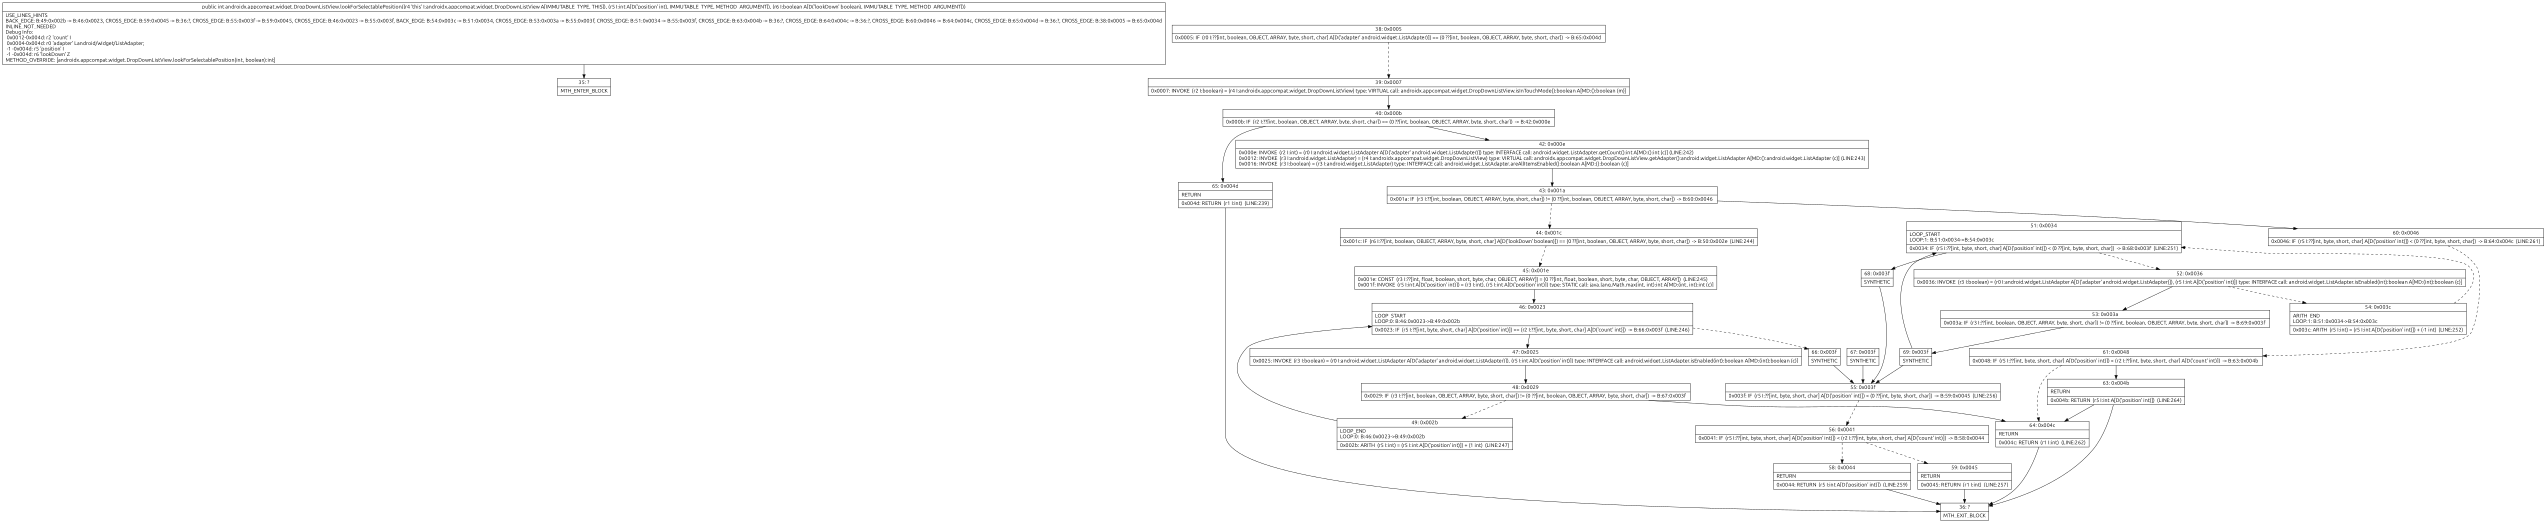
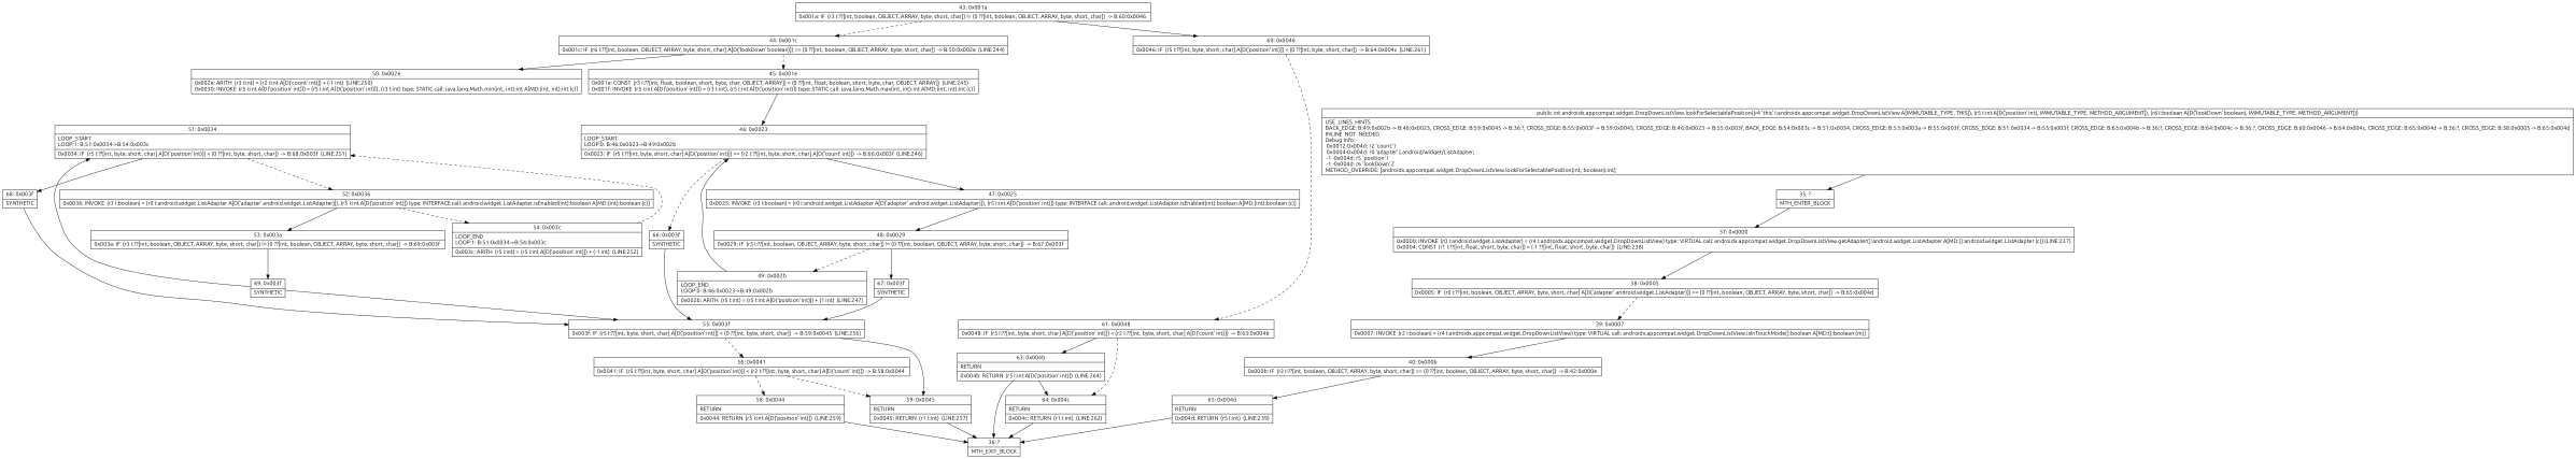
  digraph {
    fontname=Ubuntu
    node [fontname=Ubuntu shape=record]
    edge [fontname=Ubuntu]
    n1 [label="{35\:\ ?|MTH_ENTER_BLOCK\l}"]
+   n2 [label="{37\:\ 0x0000|0x0000: INVOKE  (r0 I:android.widget.ListAdapter) = (r4 I:androidx.appcompat.widget.DropDownListView) type: VIRTUAL call: androidx.appcompat.widget.DropDownListView.getAdapter():android.widget.ListAdapter A[MD:():android.widget.ListAdapter (c)] (LINE:237)\l0x0004: CONST  (r1 I:??[int, float, short, byte, char]) = (\-1 ??[int, float, short, byte, char])  (LINE:238)\l}"]
    n3 [label="{38\:\ 0x0005|0x0005: IF  (r0 I:??[int, boolean, OBJECT, ARRAY, byte, short, char] A[D('adapter' android.widget.ListAdapter)]) == (0 ??[int, boolean, OBJECT, ARRAY, byte, short, char])  \-\> B:65:0x004d \l}"]
    n4 [label="{39\:\ 0x0007|0x0007: INVOKE  (r2 I:boolean) = (r4 I:androidx.appcompat.widget.DropDownListView) type: VIRTUAL call: androidx.appcompat.widget.DropDownListView.isInTouchMode():boolean A[MD:():boolean (m)]\l}"]
    n5 [label="{40\:\ 0x000b|0x000b: IF  (r2 I:??[int, boolean, OBJECT, ARRAY, byte, short, char]) == (0 ??[int, boolean, OBJECT, ARRAY, byte, short, char])  \-\> B:42:0x000e \l}"]
-   n6 [label="{65\:\ 0x004d|RETURN\l|0x004d: RETURN  (r1 I:int)  (LINE:239)\l}"]
+   n6 [label="{65\:\ 0x004d|RETURN\l|0x004d: RETURN  (r5 I:int)  (LINE:239)\l}"]
    n7 [label="{36\:\ ?|MTH_EXIT_BLOCK\l}"]
-   n8 [label="{42\:\ 0x000e|0x000e: INVOKE  (r2 I:int) = (r0 I:android.widget.ListAdapter A[D('adapter' android.widget.ListAdapter)]) type: INTERFACE call: android.widget.ListAdapter.getCount():int A[MD:():int (c)] (LINE:242)\l0x0012: INVOKE  (r3 I:android.widget.ListAdapter) = (r4 I:androidx.appcompat.widget.DropDownListView) type: VIRTUAL call: androidx.appcompat.widget.DropDownListView.getAdapter():android.widget.ListAdapter A[MD:():android.widget.ListAdapter (c)] (LINE:243)\l0x0016: INVOKE  (r3 I:boolean) = (r3 I:android.widget.ListAdapter) type: INTERFACE call: android.widget.ListAdapter.areAllItemsEnabled():boolean A[MD:():boolean (c)]\l}"]
    n9 [label="{43\:\ 0x001a|0x001a: IF  (r3 I:??[int, boolean, OBJECT, ARRAY, byte, short, char]) != (0 ??[int, boolean, OBJECT, ARRAY, byte, short, char])  \-\> B:60:0x0046 \l}"]
    n10 [label="{44\:\ 0x001c|0x001c: IF  (r6 I:??[int, boolean, OBJECT, ARRAY, byte, short, char] A[D('lookDown' boolean)]) == (0 ??[int, boolean, OBJECT, ARRAY, byte, short, char])  \-\> B:50:0x002e  (LINE:244)\l}"]
    n11 [label="{60\:\ 0x0046|0x0046: IF  (r5 I:??[int, byte, short, char] A[D('position' int)]) \< (0 ??[int, byte, short, char])  \-\> B:64:0x004c  (LINE:261)\l}"]
    n12 [label="{45\:\ 0x001e|0x001e: CONST  (r3 I:??[int, float, boolean, short, byte, char, OBJECT, ARRAY]) = (0 ??[int, float, boolean, short, byte, char, OBJECT, ARRAY])  (LINE:245)\l0x001f: INVOKE  (r5 I:int A[D('position' int)]) = (r3 I:int), (r5 I:int A[D('position' int)]) type: STATIC call: java.lang.Math.max(int, int):int A[MD:(int, int):int (c)]\l}"]
+   n13 [label="{50\:\ 0x002e|0x002e: ARITH  (r3 I:int) = (r2 I:int A[D('count' int)]) + (\-1 int)  (LINE:250)\l0x0030: INVOKE  (r5 I:int A[D('position' int)]) = (r5 I:int A[D('position' int)]), (r3 I:int) type: STATIC call: java.lang.Math.min(int, int):int A[MD:(int, int):int (c)]\l}"]
    n14 [label="{61\:\ 0x0048|0x0048: IF  (r5 I:??[int, byte, short, char] A[D('position' int)]) \< (r2 I:??[int, byte, short, char] A[D('count' int)])  \-\> B:63:0x004b \l}"]
    n15 [label="{46\:\ 0x0023|LOOP_START\lLOOP:0: B:46:0x0023\-\>B:49:0x002b\l|0x0023: IF  (r5 I:??[int, byte, short, char] A[D('position' int)]) \>= (r2 I:??[int, byte, short, char] A[D('count' int)])  \-\> B:66:0x003f  (LINE:246)\l}"]
    n16 [label="{47\:\ 0x0025|0x0025: INVOKE  (r3 I:boolean) = (r0 I:android.widget.ListAdapter A[D('adapter' android.widget.ListAdapter)]), (r5 I:int A[D('position' int)]) type: INTERFACE call: android.widget.ListAdapter.isEnabled(int):boolean A[MD:(int):boolean (c)]\l}"]
    n17 [label="{66\:\ 0x003f|SYNTHETIC\l}"]
    n18 [label="{48\:\ 0x0029|0x0029: IF  (r3 I:??[int, boolean, OBJECT, ARRAY, byte, short, char]) != (0 ??[int, boolean, OBJECT, ARRAY, byte, short, char])  \-\> B:67:0x003f \l}"]
    n19 [label="{55\:\ 0x003f|0x003f: IF  (r5 I:??[int, byte, short, char] A[D('position' int)]) \< (0 ??[int, byte, short, char])  \-\> B:59:0x0045  (LINE:256)\l}"]
    n20 [label="{49\:\ 0x002b|LOOP_END\lLOOP:0: B:46:0x0023\-\>B:49:0x002b\l|0x002b: ARITH  (r5 I:int) = (r5 I:int A[D('position' int)]) + (1 int)  (LINE:247)\l}"]
    n21 [label="{67\:\ 0x003f|SYNTHETIC\l}"]
    n22 [label="{56\:\ 0x0041|0x0041: IF  (r5 I:??[int, byte, short, char] A[D('position' int)]) \< (r2 I:??[int, byte, short, char] A[D('count' int)])  \-\> B:58:0x0044 \l}"]
    n23 [label="{59\:\ 0x0045|RETURN\l|0x0045: RETURN  (r1 I:int)  (LINE:257)\l}"]
    n24 [label="{58\:\ 0x0044|RETURN\l|0x0044: RETURN  (r5 I:int A[D('position' int)])  (LINE:259)\l}"]
    n25 [label="{51\:\ 0x0034|LOOP_START\lLOOP:1: B:51:0x0034\-\>B:54:0x003c\l|0x0034: IF  (r5 I:??[int, byte, short, char] A[D('position' int)]) \< (0 ??[int, byte, short, char])  \-\> B:68:0x003f  (LINE:251)\l}"]
    n26 [label="{52\:\ 0x0036|0x0036: INVOKE  (r3 I:boolean) = (r0 I:android.widget.ListAdapter A[D('adapter' android.widget.ListAdapter)]), (r5 I:int A[D('position' int)]) type: INTERFACE call: android.widget.ListAdapter.isEnabled(int):boolean A[MD:(int):boolean (c)]\l}"]
    n27 [label="{68\:\ 0x003f|SYNTHETIC\l}"]
    n28 [label="{53\:\ 0x003a|0x003a: IF  (r3 I:??[int, boolean, OBJECT, ARRAY, byte, short, char]) != (0 ??[int, boolean, OBJECT, ARRAY, byte, short, char])  \-\> B:69:0x003f \l}"]
-   n29 [label="{54\:\ 0x003c|ARITH_END\lLOOP:1: B:51:0x0034\-\>B:54:0x003c\l|0x003c: ARITH  (r5 I:int) = (r5 I:int A[D('position' int)]) + (\-1 int)  (LINE:252)\l}"]
+   n29 [label="{54\:\ 0x003c|LOOP_END\lLOOP:1: B:51:0x0034\-\>B:54:0x003c\l|0x003c: ARITH  (r5 I:int) = (r5 I:int A[D('position' int)]) + (\-1 int)  (LINE:252)\l}"]
    n30 [label="{69\:\ 0x003f|SYNTHETIC\l}"]
    n31 [label="{64\:\ 0x004c|RETURN\l|0x004c: RETURN  (r1 I:int)  (LINE:262)\l}"]
    n32 [label="{63\:\ 0x004b|RETURN\l|0x004b: RETURN  (r5 I:int A[D('position' int)])  (LINE:264)\l}"]
    n33 [label="{public int androidx.appcompat.widget.DropDownListView.lookForSelectablePosition((r4 'this' I:androidx.appcompat.widget.DropDownListView A[IMMUTABLE_TYPE, THIS]), (r5 I:int A[D('position' int), IMMUTABLE_TYPE, METHOD_ARGUMENT]), (r6 I:boolean A[D('lookDown' boolean), IMMUTABLE_TYPE, METHOD_ARGUMENT]))  | USE_LINES_HINTS\lBACK_EDGE: B:49:0x002b \-\> B:46:0x0023, CROSS_EDGE: B:59:0x0045 \-\> B:36:?, CROSS_EDGE: B:55:0x003f \-\> B:59:0x0045, CROSS_EDGE: B:46:0x0023 \-\> B:55:0x003f, BACK_EDGE: B:54:0x003c \-\> B:51:0x0034, CROSS_EDGE: B:53:0x003a \-\> B:55:0x003f, CROSS_EDGE: B:51:0x0034 \-\> B:55:0x003f, CROSS_EDGE: B:63:0x004b \-\> B:36:?, CROSS_EDGE: B:64:0x004c \-\> B:36:?, CROSS_EDGE: B:60:0x0046 \-\> B:64:0x004c, CROSS_EDGE: B:65:0x004d \-\> B:36:?, CROSS_EDGE: B:38:0x0005 \-\> B:65:0x004d\lINLINE_NOT_NEEDED\lDebug Info:\l  0x0012\-0x004d: r2 'count' I\l  0x0004\-0x004d: r0 'adapter' Landroid\/widget\/ListAdapter;\l  \-1 \-0x004d: r5 'position' I\l  \-1 \-0x004d: r6 'lookDown' Z\lMETHOD_OVERRIDE: [androidx.appcompat.widget.DropDownListView.lookForSelectablePosition(int, boolean):int]\l}"]
+   n1 -> n2
+   n2 -> n3
    n3 -> n4 [style=dashed]
    n4 -> n5
    n5 -> n6 [style=solid]
-   n5 -> n8
    n6 -> n7
-   n8 -> n9
    n9 -> n10 [style=dashed]
    n9 -> n11
    n10 -> n12 [style=dashed]
+   n10 -> n13
    n11 -> n14 [style=dashed]
    n12 -> n15
    n14 -> n31 [style=dashed]
    n14 -> n32
    n15 -> n16 [style=solid]
    n15 -> n17 [style=dashed]
    n16 -> n18
    n17 -> n19
    n18 -> n20 [style=dashed]
-   n18 -> n31
+   n18 -> n21
    n19 -> n22 [style=dashed]
+   n19 -> n23
    n20 -> n15
    n21 -> n19
    n22 -> n23 [style=dashed]
    n22 -> n24 [style=dashed]
    n23 -> n7
    n24 -> n7
    n25 -> n26 [style=dashed]
    n25 -> n27
    n26 -> n28
    n26 -> n29 [style=dashed]
    n27 -> n19
    n28 -> n30
    n29 -> n25 [style=dashed]
    n30 -> n19
    n30 -> n25
    n31 -> n7
    n32 -> n7
    n32 -> n31
    n33 -> n1
  }
